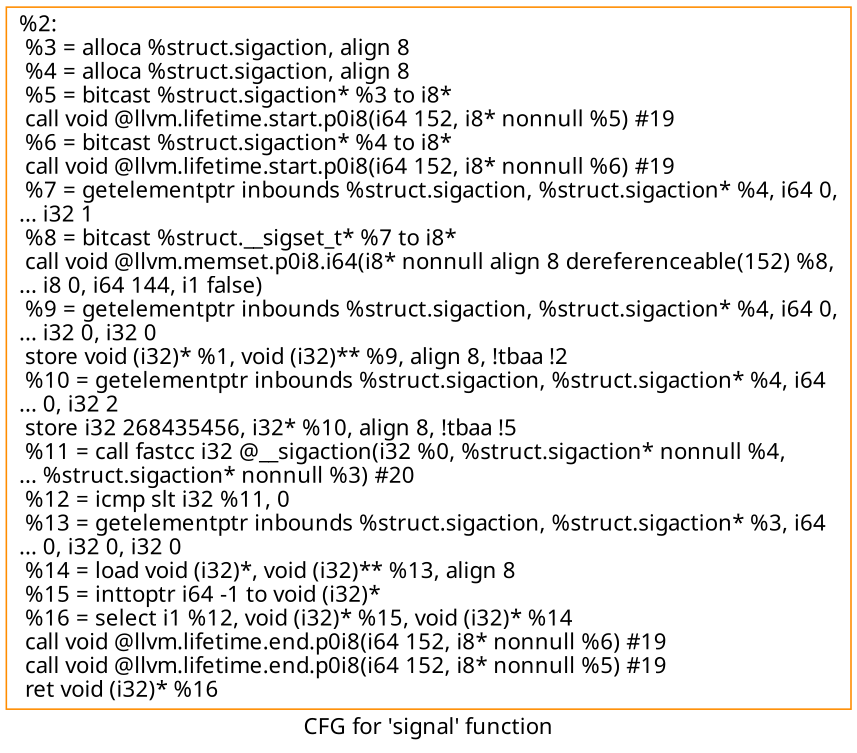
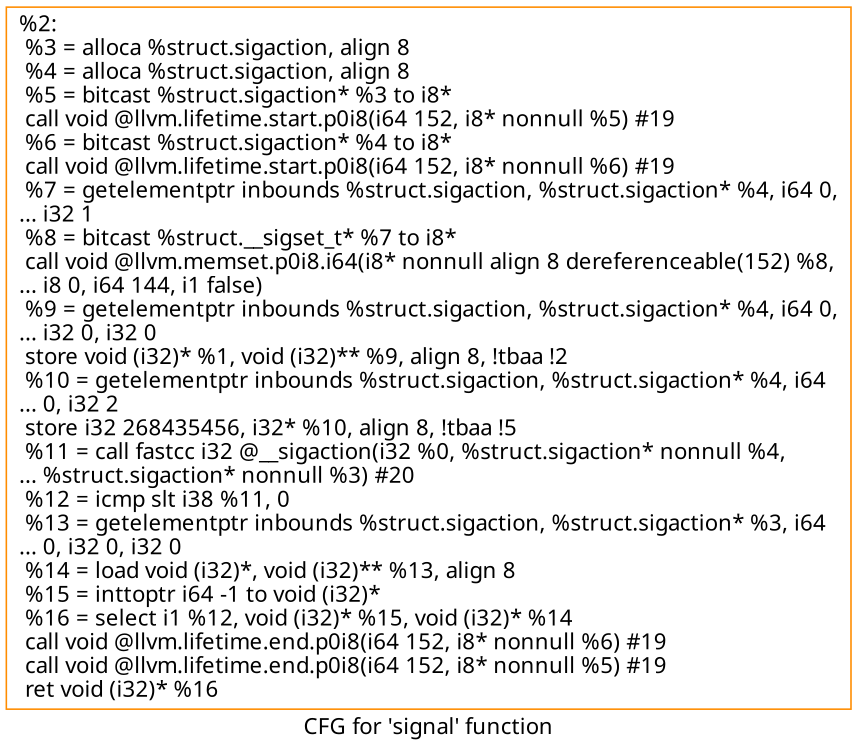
  digraph {
    label="CFG for 'signal' function"
    fontname="Noto Sans"
-   n1 [label="{%2:\l  %3 = alloca %struct.sigaction, align 8\l  %4 = alloca %struct.sigaction, align 8\l  %5 = bitcast %struct.sigaction* %3 to i8*\l  call void @llvm.lifetime.start.p0i8(i64 152, i8* nonnull %5) #19\l  %6 = bitcast %struct.sigaction* %4 to i8*\l  call void @llvm.lifetime.start.p0i8(i64 152, i8* nonnull %6) #19\l  %7 = getelementptr inbounds %struct.sigaction, %struct.sigaction* %4, i64 0,\l... i32 1\l  %8 = bitcast %struct.__sigset_t* %7 to i8*\l  call void @llvm.memset.p0i8.i64(i8* nonnull align 8 dereferenceable(152) %8,\l... i8 0, i64 144, i1 false)\l  %9 = getelementptr inbounds %struct.sigaction, %struct.sigaction* %4, i64 0,\l... i32 0, i32 0\l  store void (i32)* %1, void (i32)** %9, align 8, !tbaa !2\l  %10 = getelementptr inbounds %struct.sigaction, %struct.sigaction* %4, i64\l... 0, i32 2\l  store i32 268435456, i32* %10, align 8, !tbaa !5\l  %11 = call fastcc i32 @__sigaction(i32 %0, %struct.sigaction* nonnull %4,\l... %struct.sigaction* nonnull %3) #20\l  %12 = icmp slt i32 %11, 0\l  %13 = getelementptr inbounds %struct.sigaction, %struct.sigaction* %3, i64\l... 0, i32 0, i32 0\l  %14 = load void (i32)*, void (i32)** %13, align 8\l  %15 = inttoptr i64 -1 to void (i32)*\l  %16 = select i1 %12, void (i32)* %15, void (i32)* %14\l  call void @llvm.lifetime.end.p0i8(i64 152, i8* nonnull %6) #19\l  call void @llvm.lifetime.end.p0i8(i64 152, i8* nonnull %5) #19\l  ret void (i32)* %16\l}" shape=record color=darkorange fontname="Noto Sans"]
+   n1 [label="{%2:\l  %3 = alloca %struct.sigaction, align 8\l  %4 = alloca %struct.sigaction, align 8\l  %5 = bitcast %struct.sigaction* %3 to i8*\l  call void @llvm.lifetime.start.p0i8(i64 152, i8* nonnull %5) #19\l  %6 = bitcast %struct.sigaction* %4 to i8*\l  call void @llvm.lifetime.start.p0i8(i64 152, i8* nonnull %6) #19\l  %7 = getelementptr inbounds %struct.sigaction, %struct.sigaction* %4, i64 0,\l... i32 1\l  %8 = bitcast %struct.__sigset_t* %7 to i8*\l  call void @llvm.memset.p0i8.i64(i8* nonnull align 8 dereferenceable(152) %8,\l... i8 0, i64 144, i1 false)\l  %9 = getelementptr inbounds %struct.sigaction, %struct.sigaction* %4, i64 0,\l... i32 0, i32 0\l  store void (i32)* %1, void (i32)** %9, align 8, !tbaa !2\l  %10 = getelementptr inbounds %struct.sigaction, %struct.sigaction* %4, i64\l... 0, i32 2\l  store i32 268435456, i32* %10, align 8, !tbaa !5\l  %11 = call fastcc i32 @__sigaction(i32 %0, %struct.sigaction* nonnull %4,\l... %struct.sigaction* nonnull %3) #20\l  %12 = icmp slt i38 %11, 0\l  %13 = getelementptr inbounds %struct.sigaction, %struct.sigaction* %3, i64\l... 0, i32 0, i32 0\l  %14 = load void (i32)*, void (i32)** %13, align 8\l  %15 = inttoptr i64 -1 to void (i32)*\l  %16 = select i1 %12, void (i32)* %15, void (i32)* %14\l  call void @llvm.lifetime.end.p0i8(i64 152, i8* nonnull %6) #19\l  call void @llvm.lifetime.end.p0i8(i64 152, i8* nonnull %5) #19\l  ret void (i32)* %16\l}" shape=record color=darkorange fontname="Noto Sans"]
  }
